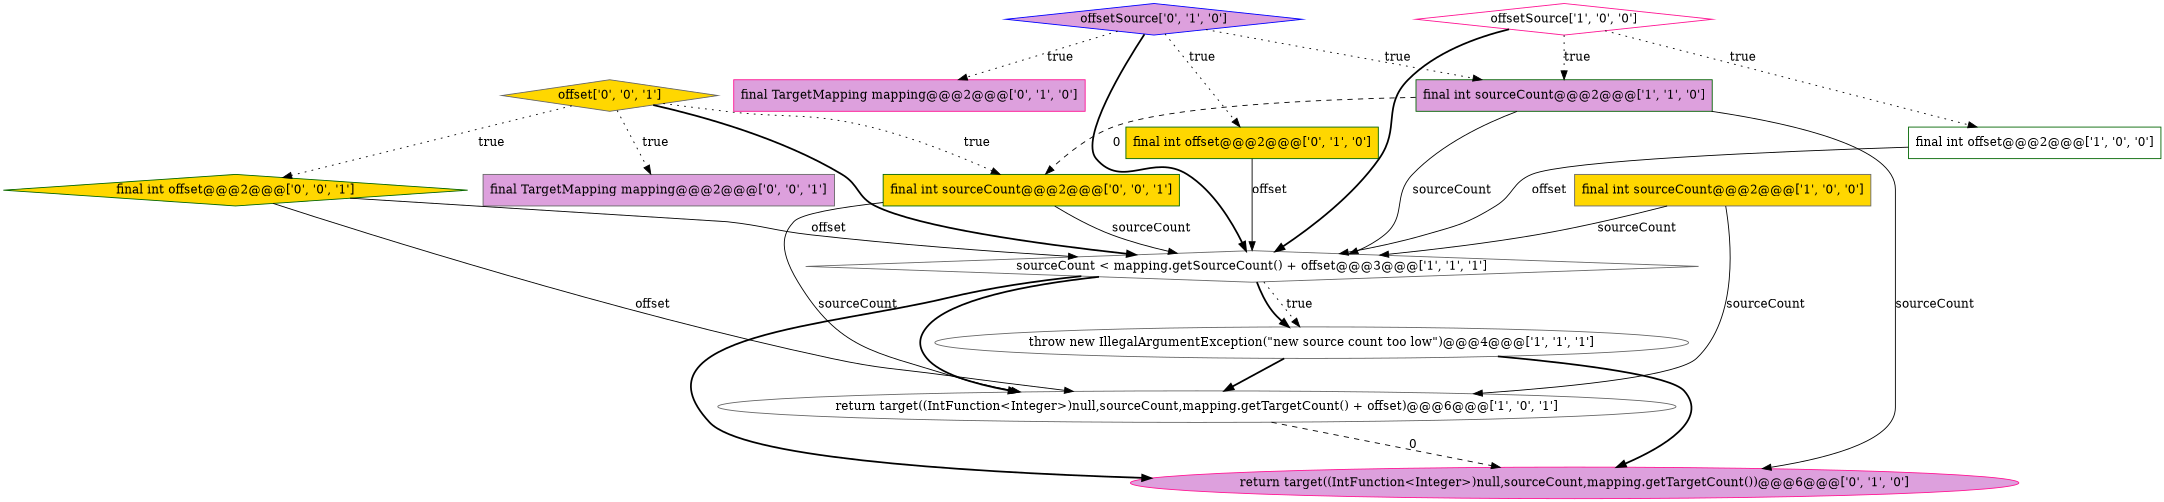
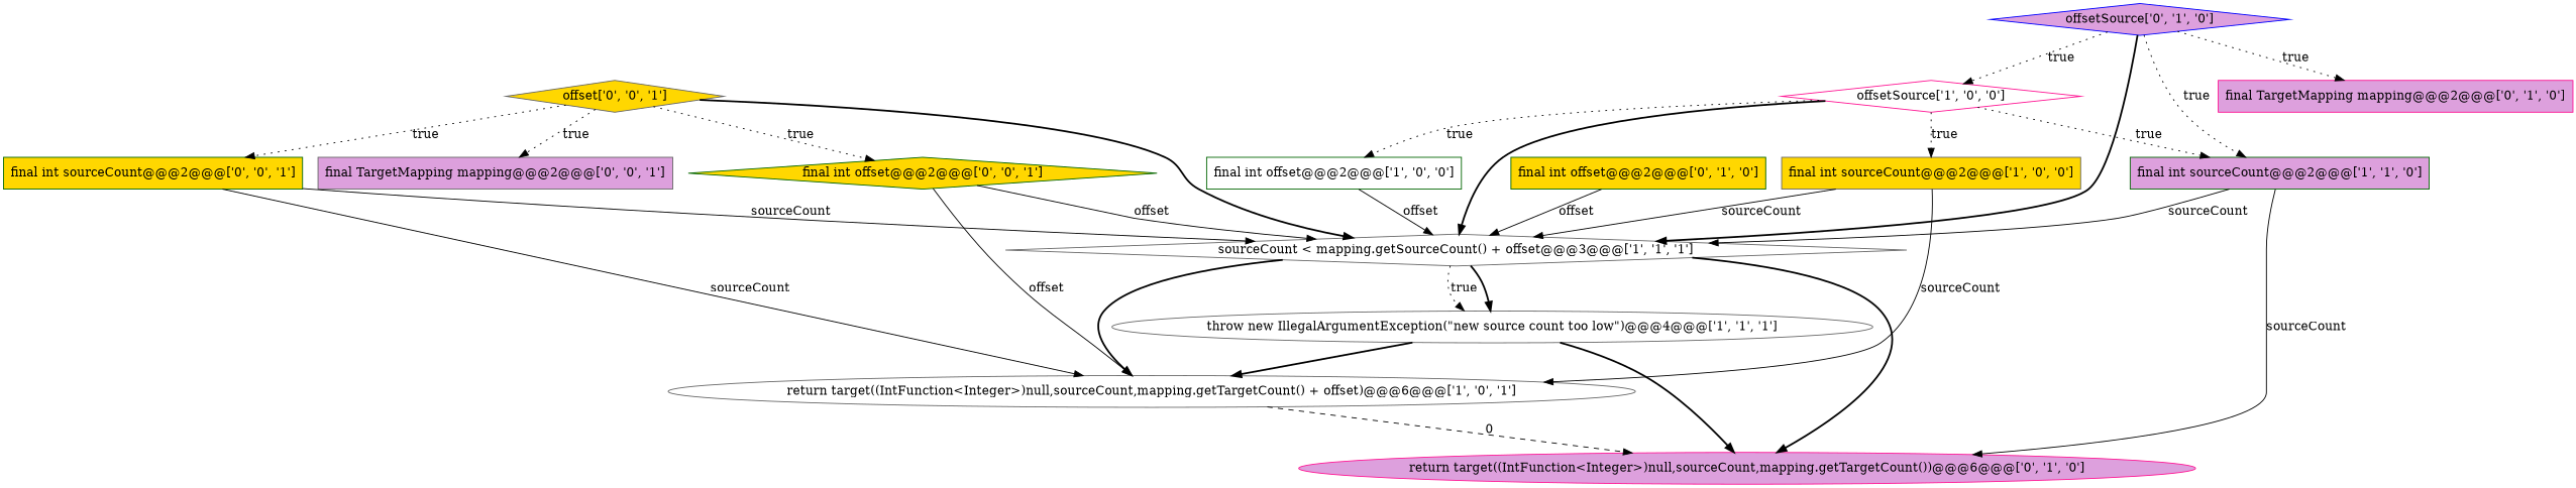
  digraph {
    node [color=gray40 fillcolor=gold shape=box style=filled]
    edge [style=solid]
    n1 [label="final int sourceCount@@@2@@@['1', '0', '0']"]
    n2 [fillcolor=white label="sourceCount < mapping.getSourceCount() + offset@@@3@@@['1', '1', '1']" shape=diamond]
    n3 [fillcolor=white label="return target((IntFunction<Integer>)null,sourceCount,mapping.getTargetCount() + offset)@@@6@@@['1', '0', '1']" shape=ellipse]
    n4 [fillcolor=white label="throw new IllegalArgumentException(\"new source count too low\")@@@4@@@['1', '1', '1']" shape=ellipse]
    n5 [color=deeppink fillcolor=plum label="return target((IntFunction<Integer>)null,sourceCount,mapping.getTargetCount())@@@6@@@['0', '1', '0']" shape=ellipse]
    n6 [label="offset['0', '0', '1']" shape=diamond]
    n7 [color=darkgreen label="final int sourceCount@@@2@@@['0', '0', '1']"]
    n8 [fillcolor=plum label="final TargetMapping mapping@@@2@@@['0', '0', '1']"]
    n9 [color=darkgreen label="final int offset@@@2@@@['0', '0', '1']" shape=diamond]
    n10 [color=darkgreen fillcolor=white label="final int offset@@@2@@@['1', '0', '0']"]
    n11 [color=darkgreen label="final int offset@@@2@@@['0', '1', '0']"]
    n12 [color=deeppink fillcolor=plum label="final TargetMapping mapping@@@2@@@['0', '1', '0']"]
    n13 [color=blue fillcolor=plum label="offsetSource['0', '1', '0']" shape=diamond]
    n14 [color=darkgreen fillcolor=plum label="final int sourceCount@@@2@@@['1', '1', '0']"]
    n15 [color=deeppink fillcolor=white label="offsetSource['1', '0', '0']" shape=diamond]
    n1 -> n2 [label=sourceCount]
    n1 -> n3 [label=sourceCount]
    n2 -> n3 [style=bold]
    n2 -> n4 [style=bold]
    n2 -> n4 [label=true style=dotted]
    n2 -> n5 [style=bold]
    n3 -> n5 [label=0 style=dashed]
    n4 -> n3 [style=bold]
    n4 -> n5 [style=bold]
    n6 -> n2 [style=bold]
    n6 -> n7 [label=true style=dotted]
    n6 -> n8 [label=true style=dotted]
    n6 -> n9 [label=true style=dotted]
    n7 -> n2 [label=sourceCount]
    n7 -> n3 [label=sourceCount]
    n9 -> n2 [label=offset]
    n9 -> n3 [label=offset]
    n10 -> n2 [label=offset]
    n11 -> n2 [label=offset]
    n13 -> n2 [style=bold]
-   n13 -> n11 [label=true style=dotted]
+   n13 -> n15 [label=true style=dotted]
    n13 -> n12 [label=true style=dotted]
    n13 -> n14 [label=true style=dotted]
    n14 -> n2 [label=sourceCount]
    n14 -> n5 [label=sourceCount]
-   n14 -> n7 [label=0 style=dashed]
+   n15 -> n1 [label=true style=dotted]
    n15 -> n2 [style=bold]
    n15 -> n10 [label=true style=dotted]
    n15 -> n14 [label=true style=dotted]
  }
